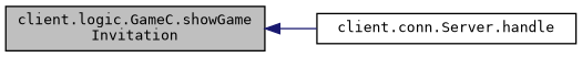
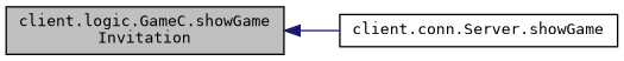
  digraph {
    rankdir=LR
    fontname="DejaVu Sans Mono"
    node [color=black fontname="DejaVu Sans Mono" fontsize=10 shape=record style=filled]
    n1 [fillcolor=grey75 fontcolor=black height=0.2 label="client.logic.GameC.showGame\lInvitation" width=0.4]
-   n2 [fillcolor=white height=0.2 label="client.conn.Server.handle" width=0.4]
+   n2 [fillcolor=white height=0.2 label="client.conn.Server.showGame" width=0.4]
    n1 -> n2 [color=midnightblue dir=back fontname="DejaVu Sans Mono" fontsize=10 labelfontname=Helvetica labelfontsize=10 style=solid]
  }
